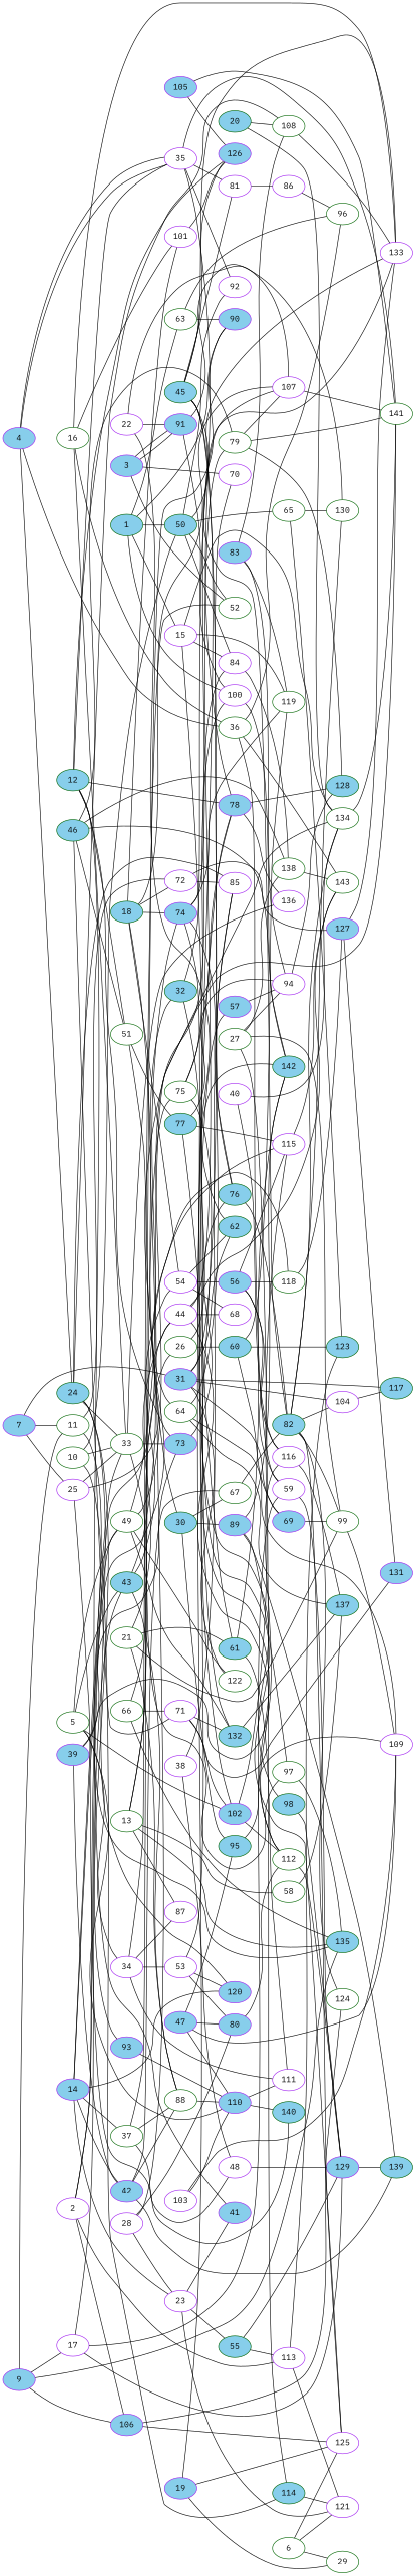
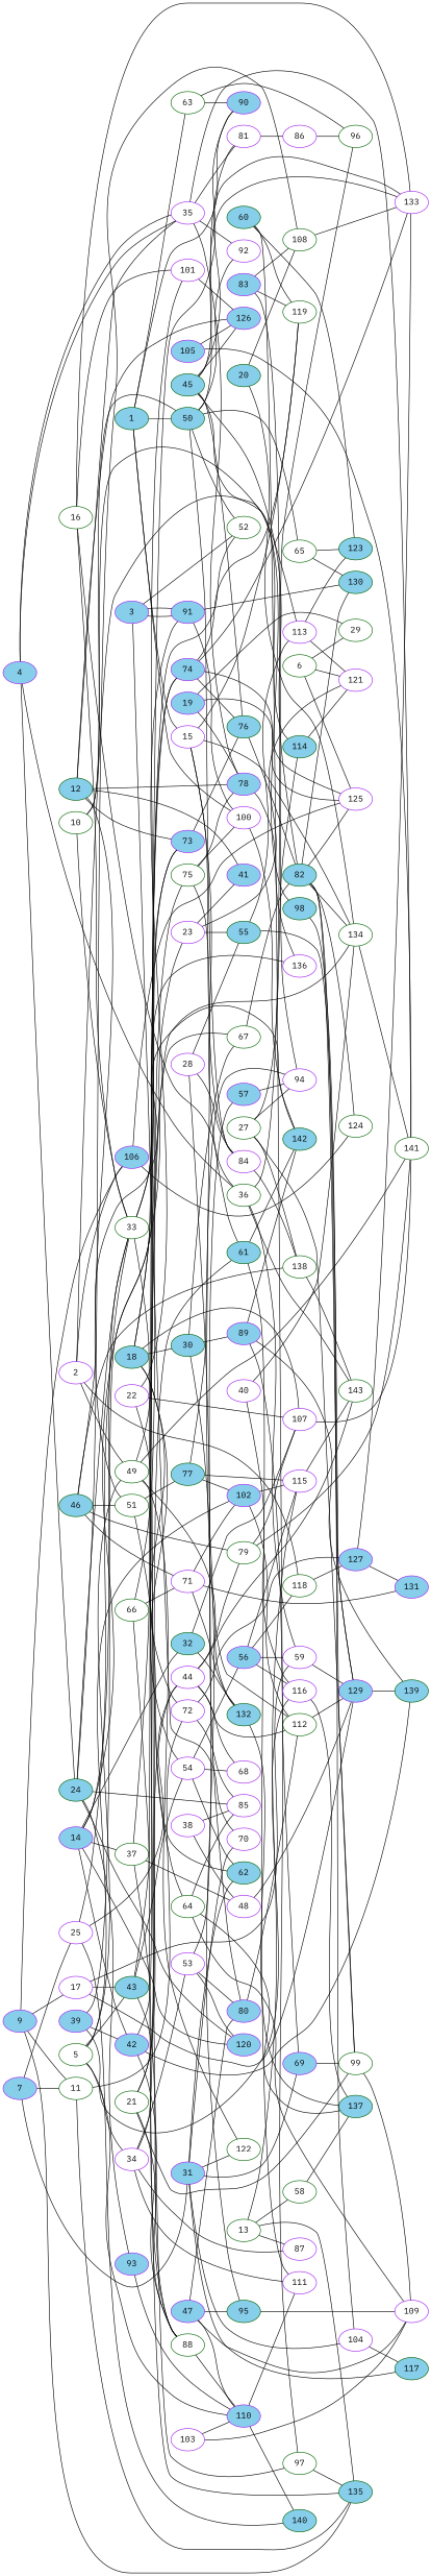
  graph {
    fontname="IBM Plex Mono"
    rankdir=LR
    node [color=purple fillcolor=white fontname="IBM Plex Mono" style=filled]
    edge [fontname="IBM Plex Mono"]
    1 [color=darkgreen fillcolor=skyblue]
    15
    50 [color=darkgreen fillcolor=skyblue]
    63 [color=darkgreen]
    90 [fillcolor=skyblue]
    100
    61 [color=darkgreen fillcolor=skyblue]
    84
    119 [color=darkgreen]
    134 [color=darkgreen]
    52 [color=darkgreen]
    133
    92
    65 [color=darkgreen]
    96 [color=darkgreen]
    142 [color=darkgreen fillcolor=skyblue]
    49 [color=darkgreen]
    2
    106 [fillcolor=skyblue]
    113
    118 [color=darkgreen]
    132 [color=darkgreen fillcolor=skyblue]
    74 [fillcolor=skyblue]
    122 [color=darkgreen]
    141 [color=darkgreen]
    125
    124 [color=darkgreen]
    121
    123 [color=darkgreen fillcolor=skyblue]
    127 [fillcolor=skyblue]
    3 [fillcolor=skyblue]
    70
    91 [fillcolor=skyblue]
-   130 [color=darkgreen]
+   130 [color=darkgreen fillcolor=skyblue]
    4 [fillcolor=skyblue]
    24 [color=darkgreen fillcolor=skyblue]
    35
    36 [color=darkgreen]
    33 [color=darkgreen]
    120 [fillcolor=skyblue]
    108 [color=darkgreen]
    85
    93 [fillcolor=skyblue]
    78 [fillcolor=skyblue]
    81
    59
    143 [color=darkgreen]
    5 [color=darkgreen]
    34
    43 [color=darkgreen fillcolor=skyblue]
    102 [fillcolor=skyblue]
    110 [fillcolor=skyblue]
    87
    53
    111
    54
    88 [color=darkgreen]
    115
    112 [color=darkgreen]
    140 [color=darkgreen fillcolor=skyblue]
    6 [color=darkgreen]
    29 [color=darkgreen]
    7 [fillcolor=skyblue]
    11 [color=darkgreen]
    25
    31 [fillcolor=skyblue]
    135 [color=darkgreen fillcolor=skyblue]
    72
    44
    117 [color=darkgreen fillcolor=skyblue]
    62 [color=darkgreen fillcolor=skyblue]
    69 [fillcolor=skyblue]
    104
    131 [fillcolor=skyblue]
    9 [fillcolor=skyblue]
    17
    129 [fillcolor=skyblue]
    10 [color=darkgreen]
    114 [color=darkgreen fillcolor=skyblue]
    73 [fillcolor=skyblue]
    97 [color=darkgreen]
    136
    12 [color=darkgreen fillcolor=skyblue]
    41 [fillcolor=skyblue]
    51 [color=darkgreen]
    126 [fillcolor=skyblue]
    64 [color=darkgreen]
    77 [color=darkgreen fillcolor=skyblue]
    76 [color=darkgreen fillcolor=skyblue]
-   128 [color=darkgreen fillcolor=skyblue]
    13 [color=darkgreen]
-   26 [color=darkgreen]
    58 [color=darkgreen]
    60 [color=darkgreen fillcolor=skyblue]
    137 [color=darkgreen fillcolor=skyblue]
    14 [fillcolor=skyblue]
    23
    32 [color=darkgreen fillcolor=skyblue]
    37 [color=darkgreen]
    42 [fillcolor=skyblue]
    55 [color=darkgreen fillcolor=skyblue]
    107
    48
    67 [color=darkgreen]
    139 [color=darkgreen fillcolor=skyblue]
    138 [color=darkgreen]
    16 [color=darkgreen]
    101
    18 [color=darkgreen fillcolor=skyblue]
    30 [color=darkgreen fillcolor=skyblue]
    89 [fillcolor=skyblue]
    95 [color=darkgreen fillcolor=skyblue]
    68
    56 [fillcolor=skyblue]
    19 [fillcolor=skyblue]
    20 [color=darkgreen fillcolor=skyblue]
    21 [color=darkgreen]
    99 [color=darkgreen]
    79 [color=darkgreen]
    109
    22
    27 [color=darkgreen]
    94
    28
    80 [fillcolor=skyblue]
    82 [color=darkgreen fillcolor=skyblue]
    57 [fillcolor=skyblue]
    86
    38
    39 [fillcolor=skyblue]
    116
    40
    45 [color=darkgreen fillcolor=skyblue]
    98 [color=darkgreen fillcolor=skyblue]
    46 [color=darkgreen fillcolor=skyblue]
    71
    47 [fillcolor=skyblue]
    66 [color=darkgreen]
    75 [color=darkgreen]
    83 [fillcolor=skyblue]
    103
    105 [fillcolor=skyblue]
    1 -- 15
    1 -- 50
    1 -- 63
    1 -- 90
    1 -- 100
    15 -- 61
    15 -- 84
    15 -- 119
    15 -- 134
    50 -- 84
    50 -- 52
    50 -- 133
    50 -- 92
    50 -- 65
    63 -- 90
    63 -- 96
    100 -- 142
    61 -- 142
    61 -- 111
    84 -- 138
    134 -- 141
    65 -- 123
    65 -- 130
    49 -- 132
    49 -- 74
    49 -- 122
    49 -- 141
    2 -- 49
    2 -- 106
    2 -- 113
    2 -- 118
    106 -- 125
    106 -- 124
    113 -- 121
    113 -- 123
    118 -- 127
    132 -- 137
    74 -- 119
    74 -- 133
    74 -- 125
    74 -- 76
    127 -- 133
    127 -- 131
    3 -- 52
    3 -- 70
    3 -- 91
    3 -- 91
    91 -- 100
    91 -- 130
    4 -- 24
    4 -- 35
    4 -- 35
    4 -- 36
    24 -- 33
    24 -- 120
    24 -- 108
    24 -- 85
    24 -- 93
    35 -- 92
    35 -- 141
    35 -- 78
    35 -- 81
    36 -- 96
    36 -- 59
    36 -- 143
    33 -- 73
    33 -- 97
    33 -- 136
    108 -- 133
    93 -- 110
    78 -- 136
-   78 -- 128
    81 -- 86
    59 -- 129
    5 -- 49
    5 -- 34
    5 -- 43
    5 -- 102
    5 -- 110
    34 -- 52
    34 -- 87
    34 -- 53
    34 -- 111
    43 -- 134
    43 -- 54
    43 -- 88
    102 -- 115
    102 -- 112
    110 -- 111
    110 -- 140
    53 -- 120
    53 -- 80
    53 -- 57
    54 -- 62
    54 -- 68
    54 -- 56
    88 -- 110
    115 -- 143
    112 -- 129
    6 -- 125
    6 -- 121
    6 -- 29
    7 -- 11
    7 -- 25
    7 -- 31
    11 -- 135
    11 -- 72
    25 -- 33
    25 -- 140
    25 -- 44
    31 -- 122
    31 -- 70
    31 -- 117
    31 -- 62
    31 -- 69
    31 -- 104
    72 -- 127
    72 -- 85
    44 -- 143
    44 -- 112
    44 -- 68
    44 -- 79
    69 -- 99
    104 -- 117
    9 -- 106
    9 -- 11
    9 -- 135
    9 -- 17
    17 -- 59
    17 -- 43
    17 -- 129
    129 -- 139
    10 -- 50
    10 -- 33
    10 -- 114
    114 -- 121
    73 -- 76
    97 -- 135
    12 -- 35
    12 -- 78
    12 -- 73
    12 -- 41
    12 -- 51
    12 -- 126
    51 -- 64
    51 -- 77
    64 -- 85
    64 -- 137
    64 -- 109
    77 -- 102
    77 -- 115
    77 -- 94
    76 -- 82
    13 -- 87
    13 -- 115
    13 -- 135
-   13 -- 26
    13 -- 58
-   26 -- 142
-   26 -- 60
    58 -- 137
    60 -- 119
    60 -- 123
    60 -- 69
    14 -- 33
    14 -- 120
    14 -- 23
    14 -- 32
    14 -- 37
    14 -- 42
    23 -- 121
    23 -- 41
    23 -- 55
    32 -- 132
    32 -- 107
    37 -- 90
    37 -- 88
    37 -- 48
    42 -- 88
    42 -- 67
    42 -- 139
    55 -- 113
    55 -- 129
    107 -- 141
    48 -- 129
    67 -- 82
    138 -- 143
    16 -- 133
    16 -- 36
    16 -- 33
    16 -- 101
    101 -- 126
    18 -- 74
    18 -- 54
    18 -- 72
    18 -- 107
    18 -- 101
    18 -- 30
    30 -- 67
    30 -- 89
    30 -- 95
    89 -- 142
    89 -- 97
    89 -- 139
    95 -- 109
    56 -- 118
    56 -- 59
    56 -- 115
    56 -- 116
    19 -- 125
    19 -- 78
    19 -- 29
    20 -- 134
    20 -- 108
    21 -- 61
    21 -- 88
    21 -- 44
    21 -- 99
    99 -- 109
    79 -- 141
-   79 -- 128
    79 -- 107
    22 -- 91
    22 -- 62
    22 -- 107
    27 -- 114
    27 -- 138
    27 -- 99
    27 -- 94
-   94 -- 128
    28 -- 84
-   28 -- 23
+   28 -- 55
    28 -- 80
    80 -- 112
    82 -- 134
    82 -- 125
    82 -- 124
    82 -- 130
    82 -- 104
    82 -- 99
    57 -- 94
    86 -- 96
    38 -- 85
    38 -- 48
    39 -- 73
    39 -- 42
    39 -- 116
    116 -- 137
    40 -- 134
    40 -- 116
    45 -- 133
    45 -- 81
    45 -- 126
    45 -- 76
    45 -- 82
    45 -- 98
    98 -- 129
    46 -- 142
    46 -- 51
    46 -- 138
    46 -- 79
    46 -- 71
    71 -- 132
    71 -- 102
    71 -- 131
    47 -- 110
    47 -- 95
    47 -- 109
    47 -- 80
    66 -- 135
    66 -- 71
    66 -- 75
    75 -- 100
    75 -- 78
    75 -- 112
    83 -- 119
    83 -- 108
    83 -- 94
    103 -- 110
    103 -- 109
    105 -- 141
    105 -- 126
  }
